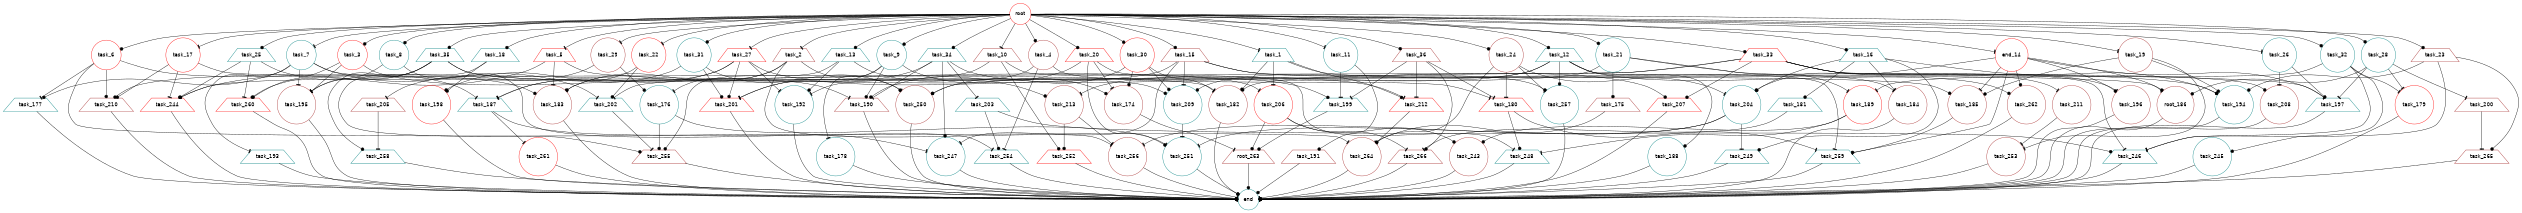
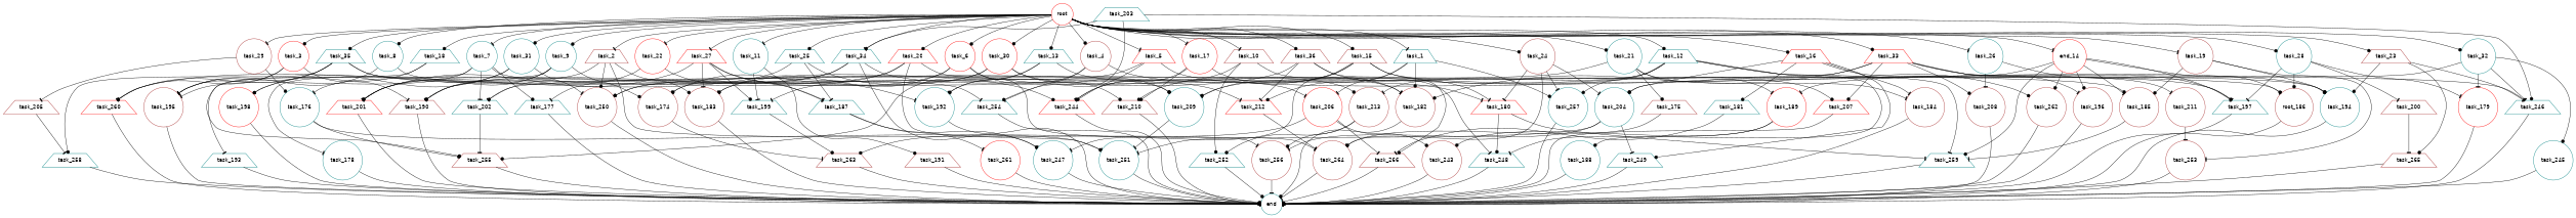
  digraph {
    fontname="DejaVu Sans"
    node [color=teal fontname="DejaVu Sans" shape=circle]
    edge [arrowhead=tee fontname="DejaVu Sans"]
    task_254 [shape=trapezium]
    task_8
    task_195 [color=brown]
    end
-   task_252 [color=red shape=trapezium]
+   task_252 [shape=trapezium]
    task_189 [color=red]
    task_243 [color=brown]
    task_248 [shape=trapezium]
    task_17 [color=red]
    task_182 [color=brown]
    task_244 [color=red shape=trapezium]
    task_210 [color=brown shape=trapezium]
    task_261 [color=red]
    task_204
    task_251
    task_256 [color=brown]
    task_249 [shape=trapezium]
    task_35 [shape=trapezium]
    task_209
    task_206 [color=red]
    task_260 [color=red shape=trapezium]
    task_258 [shape=trapezium]
    task_266 [color=brown shape=trapezium]
-   task_263 [color=brown shape=trapezium label=root_263]
+   task_263 [color=brown shape=trapezium]
    task_259 [shape=trapezium]
    task_197 [shape=trapezium]
    task_26
    task_208 [color=brown]
    task_15 [color=brown shape=trapezium]
    task_247
    task_194
    task_207 [color=red shape=trapezium]
    task_211 [color=brown]
    task_253 [color=brown]
    task_255 [color=brown shape=trapezium]
    task_177 [shape=trapezium]
    task_33 [color=red shape=trapezium]
    task_202 [shape=trapezium]
    task_196 [color=brown]
    task_246 [shape=trapezium]
    n41 [color=brown label=root_186]
    task_205 [color=brown shape=trapezium]
    task_176
    task_13 [shape=trapezium]
    task_192
    task_213 [color=brown]
    task_22 [color=red]
    task_187 [shape=trapezium]
    task_264 [color=brown]
    task_5 [color=red shape=trapezium]
    task_183 [color=brown]
    task_36 [color=brown shape=trapezium]
    task_180 [color=red shape=trapezium]
    task_212 [color=red shape=trapezium]
    task_199 [shape=trapezium]
    task_200 [color=brown shape=trapezium]
    task_265 [color=brown shape=trapezium]
    task_201 [color=red shape=trapezium]
    task_6 [color=red]
    task_7
    task_193 [shape=trapezium]
    task_185 [color=brown]
    task_25 [shape=trapezium]
    task_30 [color=red]
    task_174 [color=brown]
    task_250 [color=brown]
    task_262 [color=brown]
    task_3 [color=red]
    task_190 [color=brown shape=trapezium]
    task_179 [color=red]
    task_188
-   task_16 [shape=trapezium]
+   task_16 [color=red shape=trapezium]
    task_181 [shape=trapezium]
    task_184 [color=brown]
    task_191 [color=brown shape=trapezium]
    task_27 [color=red shape=trapezium]
    root [color=red]
    task_21
    task_18 [shape=trapezium]
    task_31
    task_9
    task_28
    task_29 [color=brown]
    task_34 [shape=trapezium]
    task_10 [color=brown shape=trapezium]
    task_2 [color=brown shape=trapezium]
    n87 [color=red label=end_14]
    task_24 [color=brown]
    task_19 [color=brown]
    task_32
    task_4 [color=brown]
    task_23 [color=brown shape=trapezium]
    task_12 [shape=trapezium]
    task_1 [shape=trapezium]
    task_20 [color=red shape=trapezium]
    task_11
    task_175 [color=brown shape=trapezium]
    task_198 [color=red]
    task_178
    task_203 [shape=trapezium]
    task_257
    task_245
    task_254 -> end
    task_8 -> task_254
    task_8 -> task_195
    task_195 -> end
    task_252 -> end [arrowhead=dot]
    task_189 -> task_243 [arrowhead=dot]
    task_189 -> task_248
    task_243 -> end
    task_248 -> end [arrowhead=dot]
    task_17 -> task_182
    task_17 -> task_244
    task_17 -> task_210 [arrowhead=dot]
    task_182 -> end [arrowhead=dot]
    task_244 -> end [arrowhead=dot]
    task_210 -> end [arrowhead=dot]
    task_261 -> end [arrowhead=dot]
    task_204 -> task_251
    task_204 -> task_256
    task_204 -> task_249
    task_251 -> end [arrowhead=dot]
    task_256 -> end
    task_249 -> end [arrowhead=dot]
    task_35 -> task_195
    task_35 -> task_209 [arrowhead=dot]
    task_35 -> task_206
    task_35 -> task_260 [arrowhead=dot]
    task_35 -> task_258 [arrowhead=dot]
    task_209 -> task_251
    task_206 -> task_243 [arrowhead=dot]
    task_206 -> task_266
    task_206 -> task_263 [arrowhead=dot]
    task_260 -> end [arrowhead=dot]
    task_258 -> end
    task_266 -> end
    task_263 -> end [arrowhead=dot]
    task_259 -> end
    task_197 -> end
    task_26 -> task_197 [arrowhead=dot]
    task_26 -> task_208
    task_208 -> end
    task_15 -> task_210 [arrowhead=dot]
    task_15 -> task_209
    task_15 -> task_247
    task_15 -> task_194 [arrowhead=dot]
    task_15 -> task_207 [arrowhead=dot]
    task_247 -> end [arrowhead=dot]
    task_194 -> end
    task_207 -> end [arrowhead=dot]
    task_211 -> task_253
    task_253 -> end [arrowhead=dot]
    task_255 -> end [arrowhead=dot]
    task_177 -> end [arrowhead=dot]
    task_33 -> task_182 [arrowhead=dot]
    task_33 -> task_208 [arrowhead=dot]
    task_33 -> task_207 [arrowhead=dot]
    task_33 -> task_211
    task_33 -> task_202
    task_33 -> task_196
    task_33 -> task_246
    task_202 -> task_255
    task_196 -> end
    task_246 -> end [arrowhead=dot]
    n41 -> end [arrowhead=dot]
    task_205 -> task_258
    task_176 -> task_251
    task_176 -> task_255 [arrowhead=dot]
    task_13 -> task_255 [arrowhead=dot]
    task_13 -> task_192 [arrowhead=dot]
    task_13 -> task_213 [arrowhead=dot]
    task_192 -> end
    task_213 -> task_252 [arrowhead=dot]
-   task_213 -> task_256
+   task_213 -> task_256 [arrowhead=dot]
    task_22 -> task_202 [arrowhead=dot]
    task_22 -> task_187
    task_187 -> task_261
    task_187 -> task_247
    task_264 -> end
    task_5 -> task_244 [arrowhead=dot]
    task_5 -> task_197
    task_5 -> task_183
    task_183 -> end
    task_36 -> task_266 [arrowhead=dot]
    task_36 -> task_180
    task_36 -> task_212
    task_36 -> task_199
    task_180 -> task_248 [arrowhead=dot]
    task_180 -> task_259
    task_212 -> task_264
    task_199 -> task_263 [arrowhead=dot]
    task_200 -> task_265
    task_265 -> end
    task_201 -> end
    task_6 -> task_210 [arrowhead=dot]
    task_6 -> task_177
    task_6 -> task_264
    task_6 -> task_183 [arrowhead=dot]
    task_7 -> task_195
    task_7 -> task_177 [arrowhead=dot]
    task_7 -> task_202
    task_7 -> task_193
    task_7 -> task_185 [arrowhead=dot]
    task_193 -> end
    task_185 -> task_259
    task_25 -> task_244 [arrowhead=dot]
    task_25 -> task_260
    task_25 -> task_187
    task_30 -> task_182
    task_30 -> task_209 [arrowhead=dot]
    task_30 -> task_174 [arrowhead=dot]
    task_30 -> task_250 [arrowhead=dot]
    task_174 -> task_263
    task_250 -> end [arrowhead=dot]
    task_262 -> end
    task_3 -> task_195
    task_3 -> task_260 [arrowhead=dot]
    task_3 -> task_190
    task_190 -> end [arrowhead=dot]
    task_179 -> end
    task_188 -> end [arrowhead=dot]
    task_16 -> task_204 [arrowhead=dot]
    task_16 -> task_249 [arrowhead=dot]
    task_16 -> task_194 [arrowhead=dot]
    task_16 -> task_181 [arrowhead=dot]
    task_16 -> task_184
    task_181 -> task_266
    task_184 -> end
    task_191 -> end [arrowhead=dot]
    task_27 -> task_192
    task_27 -> task_187
    task_27 -> task_183
    task_27 -> task_199 [arrowhead=dot]
    task_27 -> task_201 [arrowhead=dot]
    root -> task_8 [arrowhead=dot]
    root -> task_17
    root -> task_35 [arrowhead=dot]
    root -> task_26
    root -> task_15 [arrowhead=dot]
    root -> task_33 [arrowhead=dot]
    root -> task_13 [arrowhead=dot]
    root -> task_22
    root -> task_5
    root -> task_36 [arrowhead=dot]
    root -> task_6 [arrowhead=dot]
    root -> task_7
    root -> task_25 [arrowhead=dot]
    root -> task_30 [arrowhead=dot]
    root -> task_3 [arrowhead=dot]
    root -> task_16 [arrowhead=dot]
    root -> task_27
    root -> task_21 [arrowhead=dot]
    root -> task_18 [arrowhead=dot]
    root -> task_31 [arrowhead=dot]
    root -> task_9 [arrowhead=dot]
    root -> task_28 [arrowhead=dot]
    root -> task_29
    root -> task_34 [arrowhead=dot]
    root -> task_10
    root -> task_2
    root -> n87
    root -> task_24 [arrowhead=dot]
    root -> task_19
    root -> task_32 [arrowhead=dot]
    root -> task_4 [arrowhead=dot]
    root -> task_23 [arrowhead=dot]
    root -> task_12 [arrowhead=dot]
    root -> task_1
    root -> task_20 [arrowhead=dot]
    root -> task_11
    task_21 -> task_189
    task_21 -> task_250 [arrowhead=dot]
    task_21 -> task_184
    task_21 -> task_175 [arrowhead=dot]
    task_18 -> task_255 [arrowhead=dot]
    task_18 -> task_198 [arrowhead=dot]
    task_31 -> task_201 [arrowhead=dot]
    task_31 -> task_250
    task_31 -> task_198 [arrowhead=dot]
    task_9 -> task_201
    task_9 -> task_174 [arrowhead=dot]
    task_9 -> task_190 [arrowhead=dot]
    task_9 -> task_178
    task_28 -> task_197
    task_28 -> n41 [arrowhead=dot]
    task_28 -> task_200
    task_28 -> task_179
    task_29 -> task_205
    task_29 -> task_176 [arrowhead=dot]
    task_34 -> task_247 [arrowhead=dot]
    task_34 -> task_212
    task_34 -> task_201
    task_34 -> task_190
-   task_34 -> task_203
+   task_203 -> task_34
    task_10 -> task_252 [arrowhead=dot]
    task_10 -> task_248
    task_10 -> task_244 [arrowhead=dot]
    task_2 -> task_256
    task_2 -> task_176
    task_2 -> task_183 [arrowhead=dot]
    task_2 -> task_250 [arrowhead=dot]
    n87 -> task_204 [arrowhead=dot]
    n87 -> task_259 [arrowhead=dot]
    n87 -> task_197
    n87 -> task_196 [arrowhead=dot]
    n87 -> n41
    n87 -> task_185
    n87 -> task_262 [arrowhead=dot]
    task_24 -> task_204
    task_24 -> task_264 [arrowhead=dot]
    task_24 -> task_180
    task_24 -> task_257
    task_19 -> task_194 [arrowhead=dot]
    task_19 -> task_253
    task_19 -> task_185 [arrowhead=dot]
    task_32 -> task_189
    task_32 -> task_246
    task_32 -> task_179
    task_32 -> task_245 [arrowhead=dot]
    task_4 -> task_254
    task_4 -> task_192
    task_4 -> task_180
    task_23 -> task_194 [arrowhead=dot]
    task_23 -> task_246
    task_23 -> task_265 [arrowhead=dot]
    task_12 -> task_209 [arrowhead=dot]
    task_12 -> task_259
    task_12 -> task_213
    task_12 -> task_262 [arrowhead=dot]
    task_12 -> task_188 [arrowhead=dot]
    task_12 -> task_257 [arrowhead=dot]
    task_1 -> task_182 [arrowhead=dot]
    task_1 -> task_206
    task_1 -> task_212 [arrowhead=dot]
    task_1 -> task_257 [arrowhead=dot]
    task_20 -> task_251 [arrowhead=dot]
    task_20 -> n41 [arrowhead=dot]
    task_20 -> task_174
    task_20 -> task_190 [arrowhead=dot]
    task_11 -> task_199
    task_11 -> task_191 [arrowhead=dot]
    task_175 -> task_264
    task_198 -> end [arrowhead=dot]
    task_178 -> end
    task_203 -> task_254 [arrowhead=dot]
    task_203 -> task_246 [arrowhead=dot]
    task_257 -> end [arrowhead=dot]
    task_245 -> end
  }
